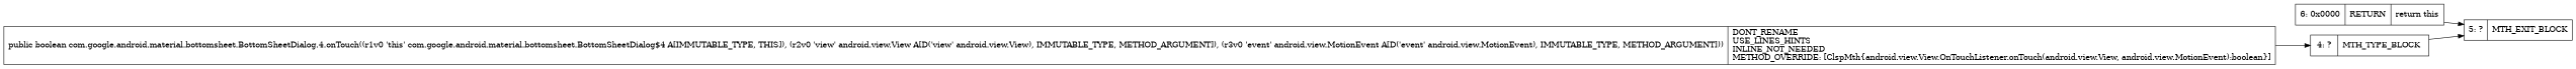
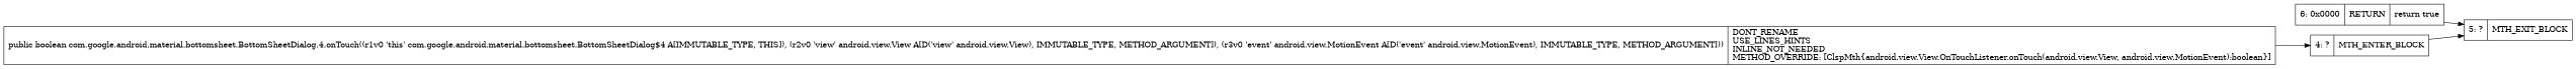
  digraph {
    rankdir=LR
    node [shape=record]
-   n1 [label="{4\:\ ?|MTH_TYPE_BLOCK\l}"]
+   n1 [label="{4\:\ ?|MTH_ENTER_BLOCK\l}"]
    n2 [label="{5\:\ ?|MTH_EXIT_BLOCK\l}"]
-   n3 [label="{6\:\ 0x0000|RETURN\l|return this\l}"]
+   n3 [label="{6\:\ 0x0000|RETURN\l|return true\l}"]
    n4 [label="{public boolean com.google.android.material.bottomsheet.BottomSheetDialog.4.onTouch((r1v0 'this' com.google.android.material.bottomsheet.BottomSheetDialog$4 A[IMMUTABLE_TYPE, THIS]), (r2v0 'view' android.view.View A[D('view' android.view.View), IMMUTABLE_TYPE, METHOD_ARGUMENT]), (r3v0 'event' android.view.MotionEvent A[D('event' android.view.MotionEvent), IMMUTABLE_TYPE, METHOD_ARGUMENT]))  | DONT_RENAME\lUSE_LINES_HINTS\lINLINE_NOT_NEEDED\lMETHOD_OVERRIDE: [ClspMth\{android.view.View.OnTouchListener.onTouch(android.view.View, android.view.MotionEvent):boolean\}]\l}"]
    n1 -> n2
    n3 -> n2
    n4 -> n1
  }
